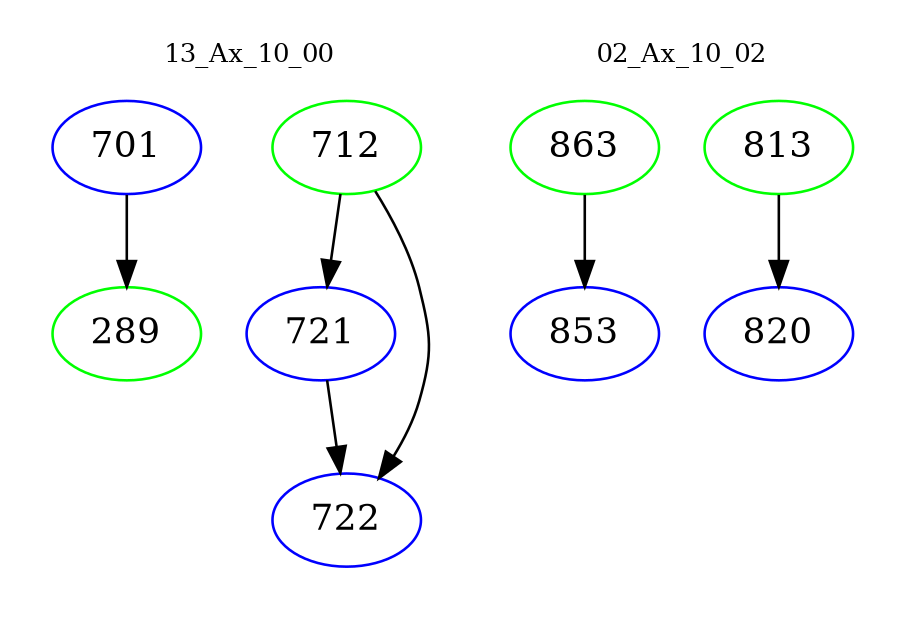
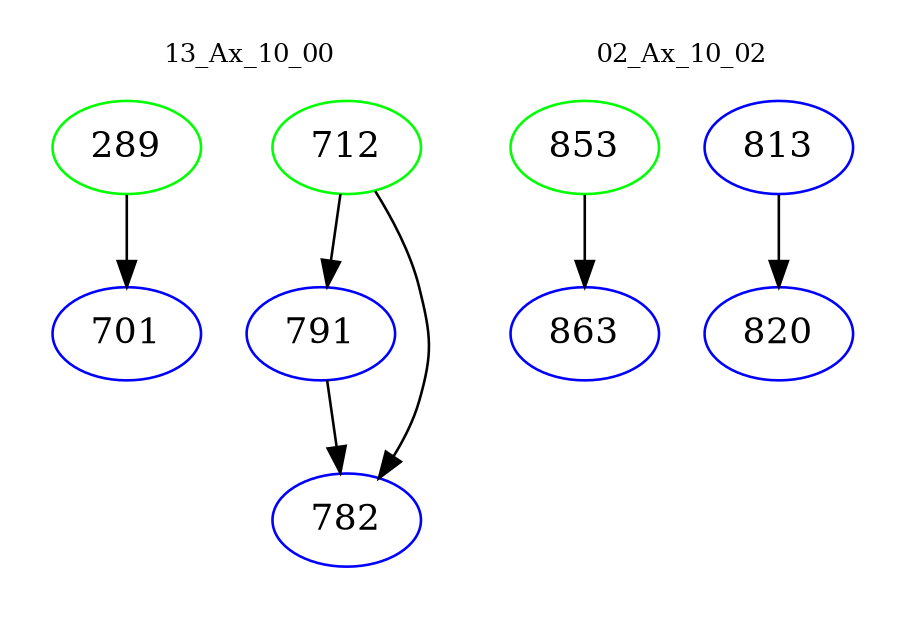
  digraph {
    node [color=blue]
    edge [color=black]
    n1 [color=green label=712]
    n2 [label=701]
-   n3 [label=721]
+   n3 [label=791]
    n4 [color=green label=289]
-   n5 [label=722]
-   n6 [color=green label=813]
-   n7 [label=853]
+   n5 [label=782]
+   n6 [label=813]
+   n7 [color=green label=853]
    n8 [label=820]
-   n9 [color=green label=863]
+   n9 [label=863]
    subgraph cluster_1 {
      color=white
      fontsize=10
      label="13_Ax_10_00"
      n1
      n2
      n3
      n4
      n5
    }
    subgraph cluster_2 {
      color=white
      fontsize=10
      label="02_Ax_10_02"
      n6
      n7
      n8
      n9
    }
    n1 -> n3
    n1 -> n5
-   n2 -> n4
+   n4 -> n2
    n3 -> n5
    n6 -> n8
-   n9 -> n7
+   n7 -> n9
  }
